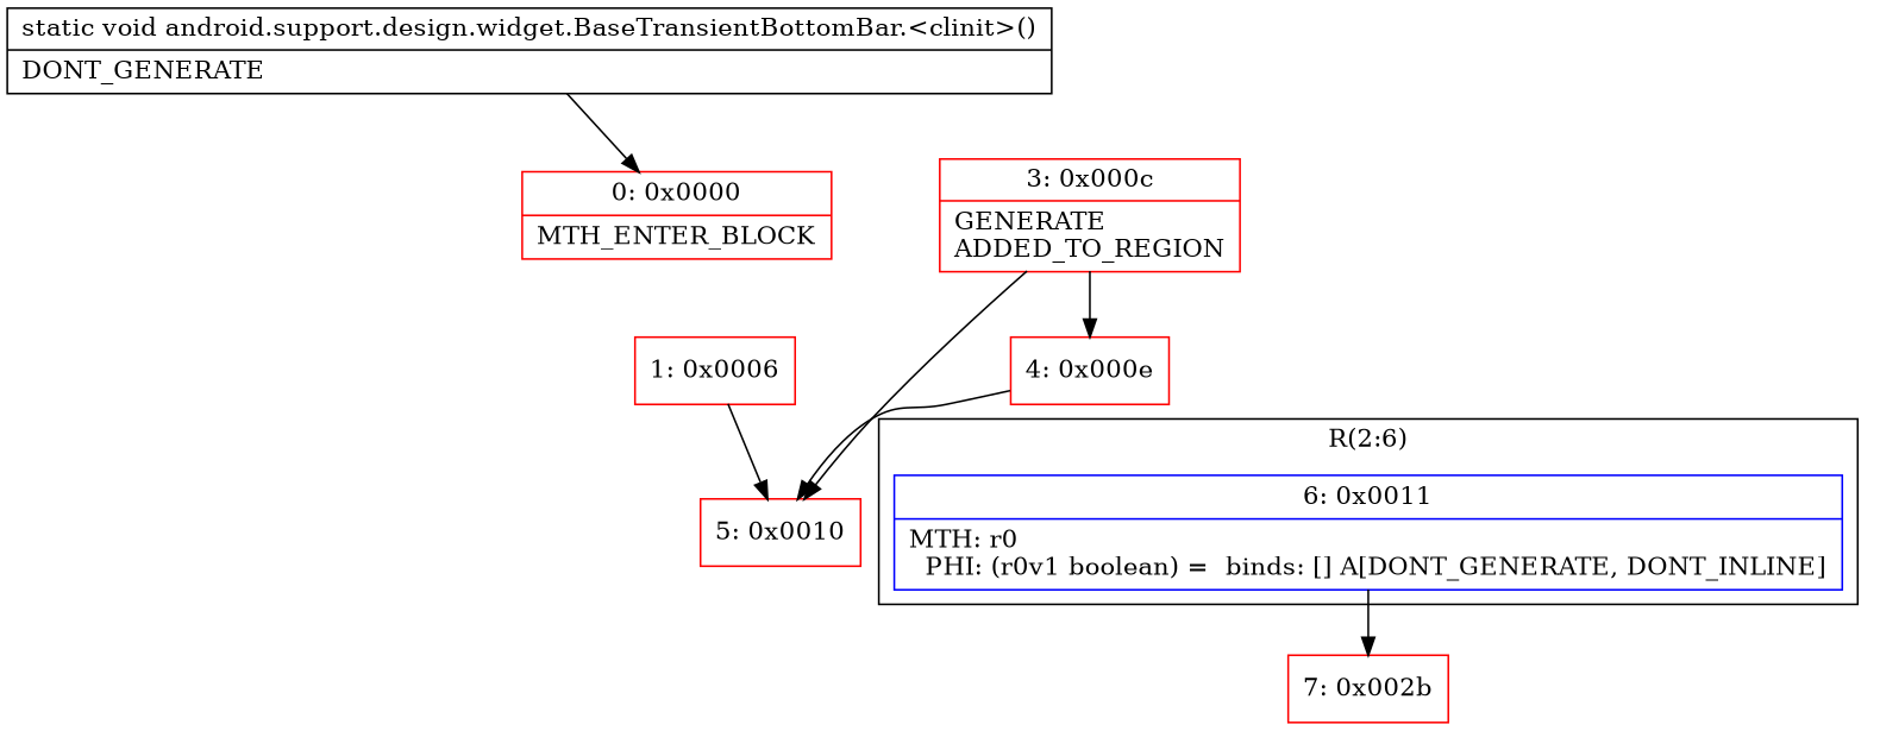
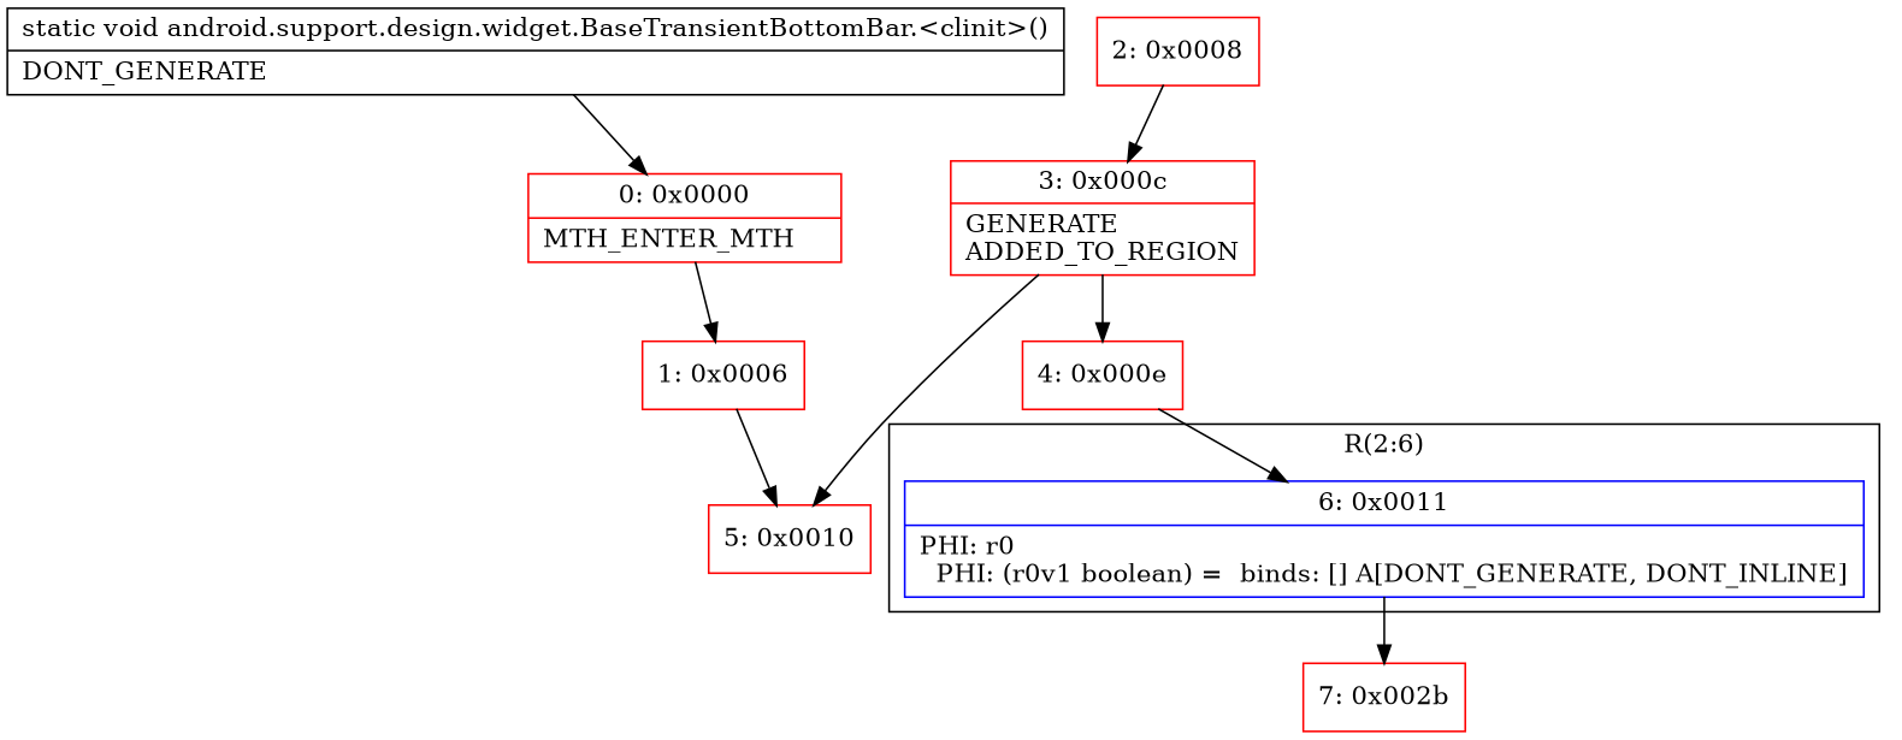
  digraph {
    node [color=red shape=record]
-   n1 [color=blue label="{6\:\ 0x0011|MTH: r0 \l  PHI: (r0v1 boolean) =  binds: [] A[DONT_GENERATE, DONT_INLINE]\l}"]
+   n1 [color=blue label="{6\:\ 0x0011|PHI: r0 \l  PHI: (r0v1 boolean) =  binds: [] A[DONT_GENERATE, DONT_INLINE]\l}"]
    n2 [label="{7\:\ 0x002b}"]
-   n3 [label="{0\:\ 0x0000|MTH_ENTER_BLOCK\l}"]
+   n3 [label="{0\:\ 0x0000|MTH_ENTER_MTH\l}"]
    n4 [label="{1\:\ 0x0006}"]
    n5 [label="{5\:\ 0x0010}"]
+   n6 [label="{2\:\ 0x0008}"]
    n7 [label="{3\:\ 0x000c|GENERATE\lADDED_TO_REGION\l}"]
    n8 [label="{4\:\ 0x000e}"]
    n9 [label="{static void android.support.design.widget.BaseTransientBottomBar.\<clinit\>()  | DONT_GENERATE\l}" color=""]
    subgraph cluster_1 {
      label="R(2:6)"
      n1
    }
    n1 -> n2
+   n3 -> n4
    n4 -> n5
+   n6 -> n7
    n7 -> n5
    n7 -> n8
-   n8 -> n5
+   n8 -> n1
    n9 -> n3
  }
